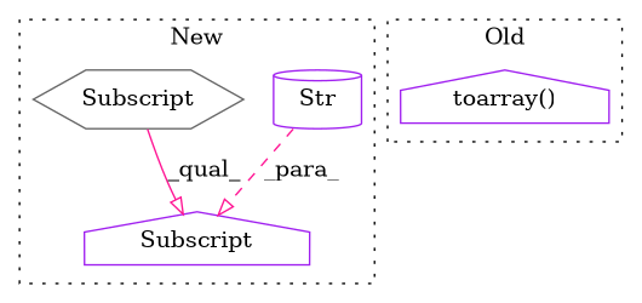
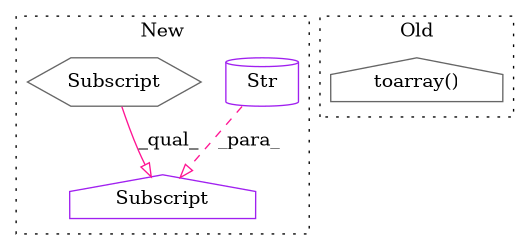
  digraph {
    node [a=63 s="3818,0" shape=house color=purple]
    edge [color=deeppink arrowhead=onormal]
    n1 [l="52,0" label=Subscript]
    n2 [a=66 l=11 label=Str s=3858 shape=cylinder]
    n3 [l="39,0" label=Subscript shape=hexagon color=gray40]
-   n4 [a=75 l=76 label="toarray()" s=2162]
+   n4 [a=75 l=76 label="toarray()" s=2162 color=gray40]
    subgraph cluster_1 {
      label=New
      style=dotted
      n1
      n2
      n3
    }
    subgraph cluster_2 {
      label=Old
      style=dotted
      n4
    }
    n2 -> n1 [label=_para_ style=dashed]
    n3 -> n1 [label=_qual_ style=solid]
  }
